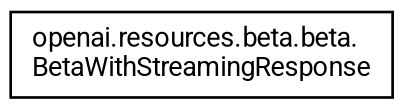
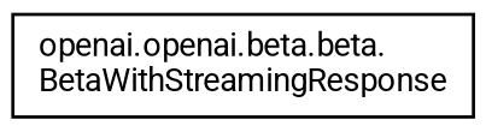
  digraph {
    rankdir=LR
    fontname=Roboto
-   n1 [color=black fillcolor=white fontname=Roboto fontsize=10 height=0.2 label="openai.resources.beta.beta.\lBetaWithStreamingResponse" shape=record style=filled width=0.4]
+   n1 [color=black fillcolor=white fontname=Roboto fontsize=10 height=0.2 label="openai.openai.beta.beta.\lBetaWithStreamingResponse" shape=record style=filled width=0.4]
  }
